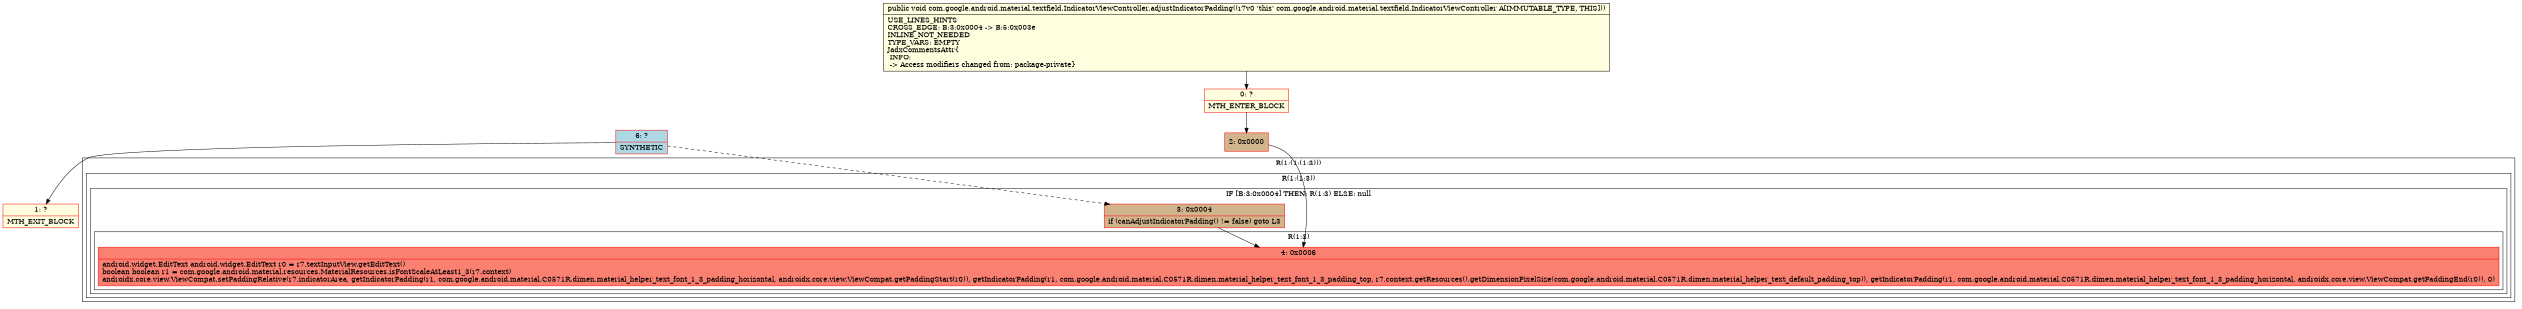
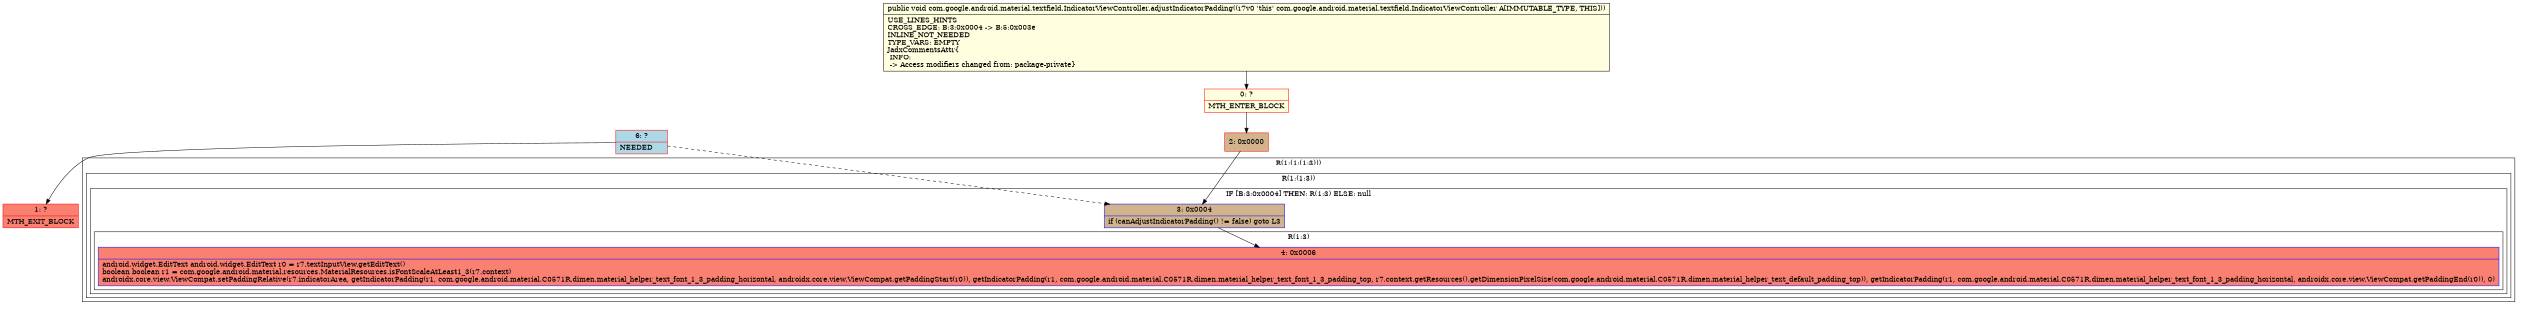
  digraph {
    node [color=red fillcolor=salmon shape=record style=filled]
-   n1 [label="{4\:\ 0x0006|android.widget.EditText android.widget.EditText r0 = r7.textInputView.getEditText()\lboolean boolean r1 = com.google.android.material.resources.MaterialResources.isFontScaleAtLeast1_3(r7.context)\landroidx.core.view.ViewCompat.setPaddingRelative(r7.indicatorArea, getIndicatorPadding(r1, com.google.android.material.C0571R.dimen.material_helper_text_font_1_3_padding_horizontal, androidx.core.view.ViewCompat.getPaddingStart(r0)), getIndicatorPadding(r1, com.google.android.material.C0571R.dimen.material_helper_text_font_1_3_padding_top, r7.context.getResources().getDimensionPixelSize(com.google.android.material.C0571R.dimen.material_helper_text_default_padding_top)), getIndicatorPadding(r1, com.google.android.material.C0571R.dimen.material_helper_text_font_1_3_padding_horizontal, androidx.core.view.ViewCompat.getPaddingEnd(r0)), 0)\l}"]
-   n2 [fillcolor=tan label="{3\:\ 0x0004|if (canAdjustIndicatorPadding() != false) goto L3\l}"]
-   n3 [fillcolor=lightblue label="{6\:\ ?|SYNTHETIC\l}"]
-   n4 [fillcolor=lightyellow label="{1\:\ ?|MTH_EXIT_BLOCK\l}"]
+   n1 [color=blue label="{4\:\ 0x0006|android.widget.EditText android.widget.EditText r0 = r7.textInputView.getEditText()\lboolean boolean r1 = com.google.android.material.resources.MaterialResources.isFontScaleAtLeast1_3(r7.context)\landroidx.core.view.ViewCompat.setPaddingRelative(r7.indicatorArea, getIndicatorPadding(r1, com.google.android.material.C0571R.dimen.material_helper_text_font_1_3_padding_horizontal, androidx.core.view.ViewCompat.getPaddingStart(r0)), getIndicatorPadding(r1, com.google.android.material.C0571R.dimen.material_helper_text_font_1_3_padding_top, r7.context.getResources().getDimensionPixelSize(com.google.android.material.C0571R.dimen.material_helper_text_default_padding_top)), getIndicatorPadding(r1, com.google.android.material.C0571R.dimen.material_helper_text_font_1_3_padding_horizontal, androidx.core.view.ViewCompat.getPaddingEnd(r0)), 0)\l}"]
+   n2 [color=blue fillcolor=tan label="{3\:\ 0x0004|if (canAdjustIndicatorPadding() != false) goto L3\l}"]
+   n3 [fillcolor=lightblue label="{6\:\ ?|NEEDED\l}"]
+   n4 [label="{1\:\ ?|MTH_EXIT_BLOCK\l}"]
    n5 [fillcolor=lightyellow label="{0\:\ ?|MTH_ENTER_BLOCK\l}"]
    n6 [fillcolor=tan label="{2\:\ 0x0000}"]
    n7 [fillcolor=lightyellow label="{public void com.google.android.material.textfield.IndicatorViewController.adjustIndicatorPadding((r7v0 'this' com.google.android.material.textfield.IndicatorViewController A[IMMUTABLE_TYPE, THIS]))  | USE_LINES_HINTS\lCROSS_EDGE: B:3:0x0004 \-\> B:5:0x003e\lINLINE_NOT_NEEDED\lTYPE_VARS: EMPTY\lJadxCommentsAttr\{\l INFO: \l \-\> Access modifiers changed from: package\-private\}\l}" color=""]
    subgraph cluster_1 {
      label="R(1:(1:(1:3)))"
      subgraph cluster_2 {
        label="R(1:(1:3))"
        subgraph cluster_3 {
          label="IF [B:3:0x0004] THEN: R(1:3) ELSE: null"
          n2
          subgraph cluster_4 {
            label="R(1:3)"
            n1
          }
        }
      }
    }
    n2 -> n1
    n3 -> n2 [style=dashed]
    n3 -> n4
    n5 -> n6
-   n6 -> n1
+   n6 -> n2
    n7 -> n5
  }
